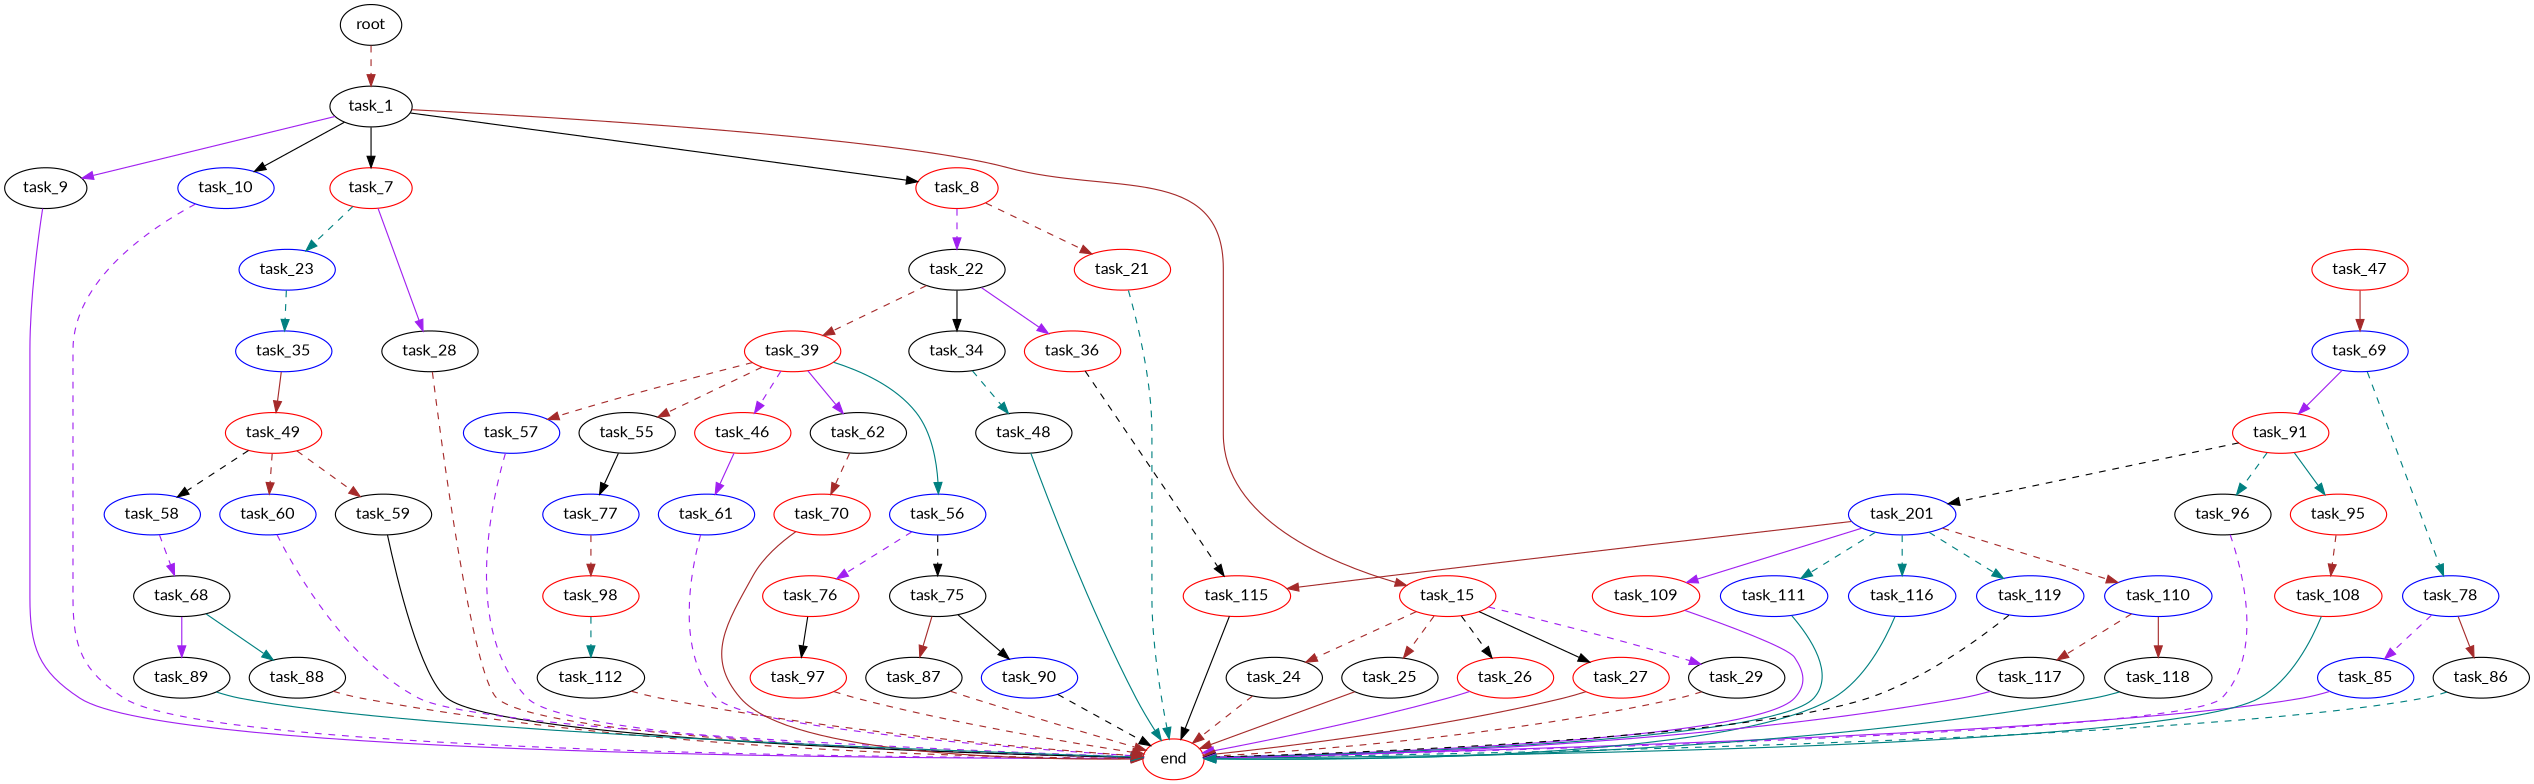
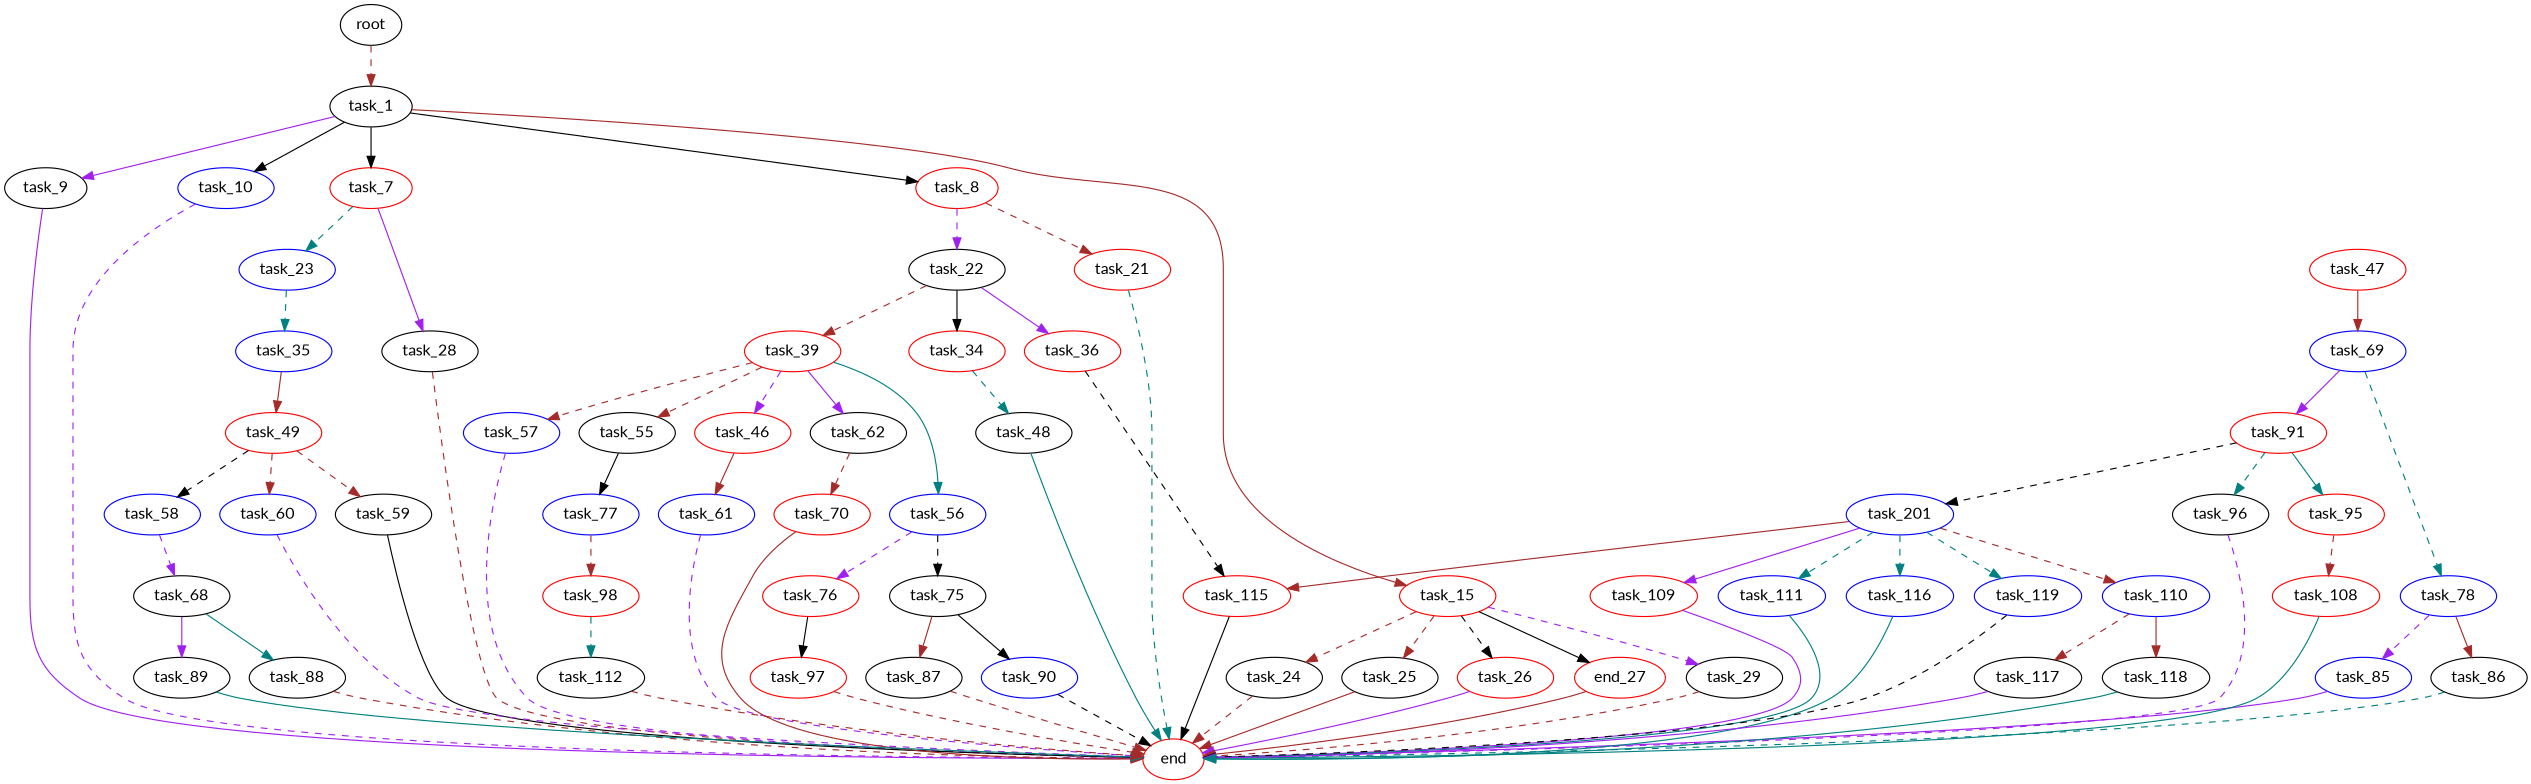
  digraph {
    fontname=Lato
    node [color=black fontname=Lato]
    edge [color=brown fontname=Lato style=dashed]
    root
    task_1
    task_7 [color=red]
    task_8 [color=red]
    task_9
    task_10 [color=blue]
    task_15 [color=red]
    task_23 [color=blue]
    task_28
    task_21 [color=red]
    task_22
    end [color=red]
    task_24
    task_25
    task_26 [color=red]
-   task_27 [color=red]
+   task_27 [color=red label=end_27]
    task_29
    task_35 [color=blue]
-   task_34
+   task_34 [color=red]
    task_36 [color=red]
    task_39 [color=red]
    task_48
    task_115 [color=red]
    task_46 [color=red]
    task_55
    task_56 [color=blue]
    task_57 [color=blue]
    task_62
    task_49 [color=red]
    task_58 [color=blue]
    task_59
    task_60 [color=blue]
    task_61 [color=blue]
    task_47 [color=red]
    task_69 [color=blue]
    task_77 [color=blue]
    task_75
    task_76 [color=red]
    task_70 [color=red]
    task_78 [color=blue]
    task_91 [color=red]
    task_68
    task_98 [color=red]
    task_87
    task_90 [color=blue]
    task_97 [color=red]
    task_88
    task_89
    task_85 [color=blue]
    task_86
    task_95 [color=red]
    task_96
    n53 [color=blue label=task_201]
    task_112
    task_108 [color=red]
    task_109 [color=red]
    task_110 [color=blue]
    task_111 [color=blue]
    task_116 [color=blue]
    task_119 [color=blue]
    task_117
    task_118
    root -> task_1
    task_1 -> task_7 [color=black style=solid]
    task_1 -> task_8 [color=black style=solid]
    task_1 -> task_9 [color=purple style=solid]
    task_1 -> task_10 [color=black style=solid]
    task_1 -> task_15 [style=solid]
    task_7 -> task_23 [color=teal]
    task_7 -> task_28 [color=purple style=solid]
    task_8 -> task_21
    task_8 -> task_22 [color=purple]
    task_9 -> end [color=purple style=solid]
    task_10 -> end [color=purple]
    task_15 -> task_24
    task_15 -> task_25
    task_15 -> task_26 [color=black]
    task_15 -> task_27 [color=black style=solid]
    task_15 -> task_29 [color=purple]
    task_23 -> task_35 [color=teal]
    task_28 -> end
    task_21 -> end [color=teal]
    task_22 -> task_34 [color=black style=solid]
    task_22 -> task_36 [color=purple style=solid]
    task_22 -> task_39
    task_24 -> end
    task_25 -> end [style=solid]
    task_26 -> end [color=purple style=solid]
    task_27 -> end [style=solid]
    task_29 -> end
    task_35 -> task_49 [style=solid]
    task_34 -> task_48 [color=teal]
    task_36 -> task_115 [color=black]
    task_39 -> task_46 [color=purple]
    task_39 -> task_55
    task_39 -> task_56 [color=teal style=solid]
    task_39 -> task_57
    task_39 -> task_62 [color=purple style=solid]
    task_48 -> end [color=teal style=solid]
    task_115 -> end [color=black style=solid]
-   task_46 -> task_61 [color=purple style=solid]
+   task_46 -> task_61 [style=solid]
    task_55 -> task_77 [color=black style=solid]
    task_56 -> task_75 [color=black]
    task_56 -> task_76 [color=purple]
    task_57 -> end [color=purple]
    task_62 -> task_70
    task_49 -> task_58 [color=black]
    task_49 -> task_59
    task_49 -> task_60
    task_58 -> task_68 [color=purple]
    task_59 -> end [color=black style=solid]
    task_60 -> end [color=purple]
    task_61 -> end [color=purple]
    task_47 -> task_69 [style=solid]
    task_69 -> task_78 [color=teal]
    task_69 -> task_91 [color=purple style=solid]
    task_77 -> task_98
    task_75 -> task_87 [style=solid]
    task_75 -> task_90 [color=black style=solid]
    task_76 -> task_97 [color=black style=solid]
    task_70 -> end [style=solid]
    task_78 -> task_85 [color=purple]
    task_78 -> task_86 [style=solid]
    task_91 -> task_95 [color=teal style=solid]
    task_91 -> task_96 [color=teal]
    task_91 -> n53 [color=black]
    task_68 -> task_88 [color=teal style=solid]
    task_68 -> task_89 [color=purple style=solid]
    task_98 -> task_112 [color=teal]
    task_87 -> end
    task_90 -> end [color=black]
    task_97 -> end
    task_88 -> end
    task_89 -> end [color=teal style=solid]
    task_85 -> end [color=purple style=solid]
    task_86 -> end [color=teal]
    task_95 -> task_108
    task_96 -> end [color=purple]
    n53 -> task_115 [style=solid]
    n53 -> task_109 [color=purple style=solid]
    n53 -> task_110
    n53 -> task_111 [color=teal]
    n53 -> task_116 [color=teal]
    n53 -> task_119 [color=teal]
    task_112 -> end
    task_108 -> end [color=teal style=solid]
    task_109 -> end [color=purple style=solid]
    task_110 -> task_117
    task_110 -> task_118 [style=solid]
    task_111 -> end [color=teal style=solid]
    task_116 -> end [color=teal style=solid]
    task_119 -> end [color=black]
    task_117 -> end [color=purple style=solid]
    task_118 -> end [color=teal style=solid]
  }
